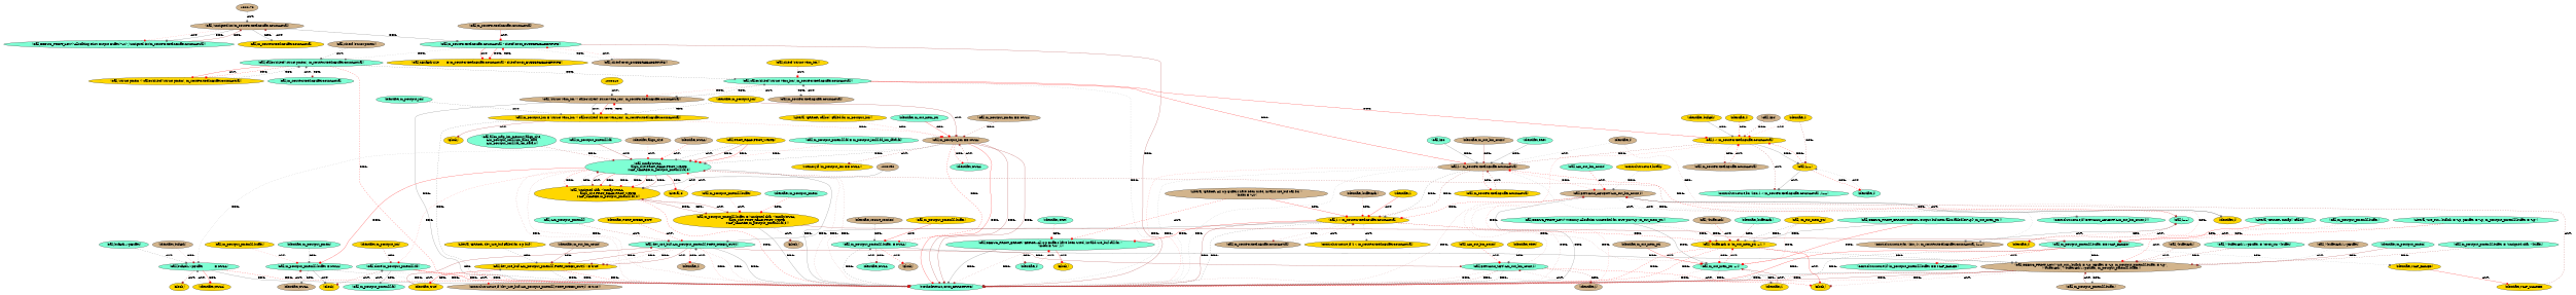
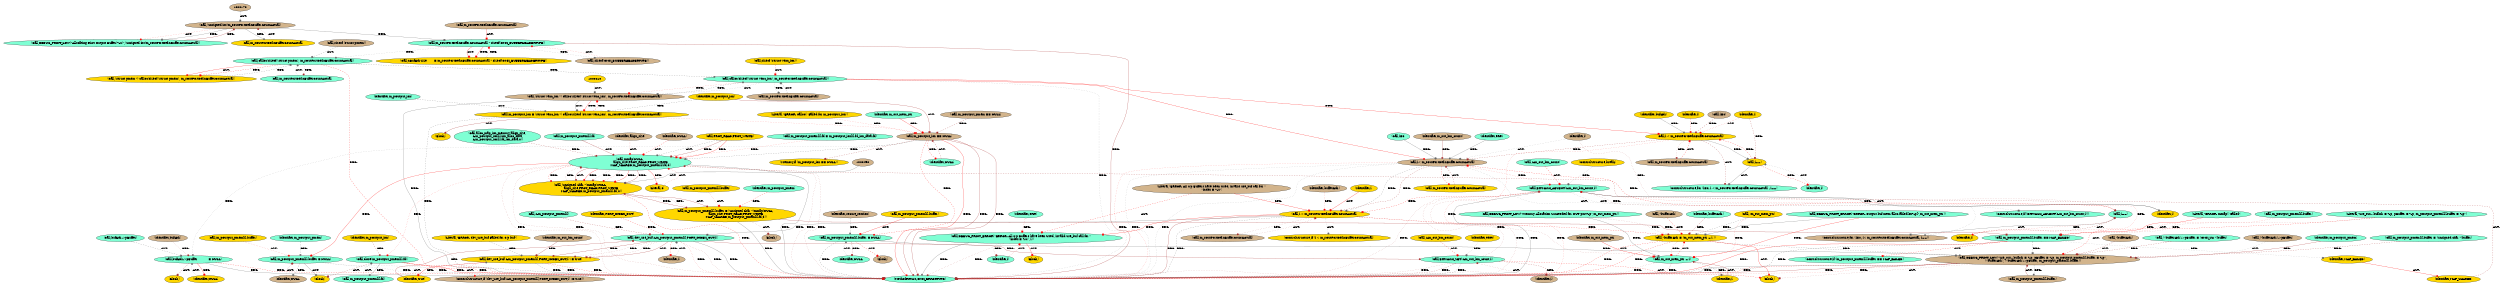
  digraph {
    node [fillcolor=aquamarine style=filled]
    edge [arrowhead=box color=red style=dotted]
    n1 [label="(Call,calloc(sizeof (struct venc_ion), m_sOutPortDef.nBufferCountActual))"]
    n2 [fillcolor=tan label="(Call,(struct venc_ion *) calloc(sizeof (struct venc_ion), m_sOutPortDef.nBufferCountActual))"]
    n3 [fillcolor=gold label="(Call,i < m_sOutPortDef.nBufferCountActual)"]
    n4 [fillcolor=tan label="(Call,i< m_sOutPortDef.nBufferCountActual)"]
    n5 [fillcolor=tan label="(Call,m_sOutPortDef.nBufferCountActual)"]
    n6 [label="(MethodReturn,OMX_ERRORTYPE)"]
    n7 [fillcolor=gold label="(Call,m_pOutput_ion = (struct venc_ion *) calloc(sizeof (struct venc_ion), m_sOutPortDef.nBufferCountActual))"]
    n8 [fillcolor=gold label="(Call,i++)"]
    n9 [label="(ControlStructure,for (i=0; i < m_sOutPortDef.nBufferCountActual ; i++))"]
    n10 [fillcolor=tan label="(Call,m_sOutPortDef.nBufferCountActual)"]
-   n11 [fillcolor=tan label="(Call,BITMASK_ABSENT(&m_out_bm_count,i))"]
+   n11 [label="(Call,BITMASK_ABSENT(&m_out_bm_count,i))"]
    n12 [fillcolor=gold label="(Call,i < m_sOutPortDef.nBufferCountActual)"]
    n13 [fillcolor=tan label="(ControlStructure,for (i=0; i< m_sOutPortDef.nBufferCountActual; i++))"]
    n14 [fillcolor=gold label="(Call,m_sOutPortDef.nBufferCountActual)"]
    n15 [label="(Call,calloc(sizeof (struct pmem), m_sOutPortDef.nBufferCountActual))"]
    n16 [label="(Call,m_sOutPortDef.nBufferCountActual)"]
    n17 [fillcolor=gold label="(Call,(struct pmem *) calloc(sizeof (struct pmem), m_sOutPortDef.nBufferCountActual))"]
    n18 [label="(Call,m_sOutPortDef.nBufferCountActual * sizeof(OMX_BUFFERHEADERTYPE))"]
    n19 [fillcolor=gold label="(Call,nBufHdrSize        = m_sOutPortDef.nBufferCountActual * sizeof(OMX_BUFFERHEADERTYPE))"]
    n20 [fillcolor=tan label="(Call,sizeof(OMX_BUFFERHEADERTYPE))"]
    n21 [fillcolor=tan label="(Call,(unsigned int)m_sOutPortDef.nBufferCountActual)"]
    n22 [label="(Call,DEBUG_PRINT_LOW(\"Allocating First Output Buffer(%u)\",(unsigned int)m_sOutPortDef.nBufferCountActual))"]
    n23 [fillcolor=gold label="(Call,m_sOutPortDef.nBufferCountActual)"]
    n24 [fillcolor=tan label="(Call,m_pOutput_ion == NULL)"]
    n25 [fillcolor=gold label="(Block,)"]
    n26 [label="(Call,bufHdr->pBuffer            = NULL)"]
    n27 [label="(Call,m_pOutput_pmem[i].buffer = NULL)"]
    n28 [label="(Call,mmap(NULL,\n                        align_size,PROT_READ|PROT_WRITE,\n                        MAP_SHARED,m_pOutput_pmem[i].fd,0))"]
    n29 [label="(Identifier,NULL)"]
    n30 [fillcolor=gold label="(Memory,if (m_pOutput_ion == NULL))"]
    n31 [fillcolor=gold label="(Identifier,NULL)"]
    n32 [fillcolor=gold label="(Block,)"]
    n33 [fillcolor=tan label="(Call,DEBUG_PRINT_LOW(\"use_out:: bufhdr = %p, pBuffer = %p, m_pOutput_pmem[i].buffer = %p\",\n (*bufferHdr), (*bufferHdr)->pBuffer, m_pOutput_pmem[i].buffer))"]
    n34 [label="(Identifier,NULL)"]
    n35 [fillcolor=tan label="(Block,)"]
    n36 [fillcolor=gold label="(Call,(unsigned char *)mmap(NULL,\n                        align_size,PROT_READ|PROT_WRITE,\n                        MAP_SHARED,m_pOutput_pmem[i].fd,0))"]
    n37 [label="(Call,m_pOutput_pmem[i].buffer = NULL)"]
    n38 [label="(Call,close(m_pOutput_pmem[i].fd))"]
    n39 [fillcolor=gold label="(Literal,0)"]
    n40 [fillcolor=tan label="(Call,m_pOutput_pmem[i].buffer)"]
    n41 [fillcolor=gold label="(Block,)"]
    n42 [fillcolor=gold label="(Call,m_pOutput_pmem[i].buffer = (unsigned char *)mmap(NULL,\n                        align_size,PROT_READ|PROT_WRITE,\n                        MAP_SHARED,m_pOutput_pmem[i].fd,0))"]
    n43 [fillcolor=gold label="(Block,)"]
    n44 [fillcolor=tan label="(Identifier,NULL)"]
    n45 [label="(Call,m_pOutput_pmem[i].fd)"]
    n46 [label="(Call,m_pOutput_pmem[i].buffer == MAP_FAILED)"]
    n47 [fillcolor=tan label="(Block,)"]
    n48 [label="(ControlStructure,if (m_pOutput_pmem[i].buffer == MAP_FAILED))"]
    n49 [fillcolor=gold label="(Identifier,MAP_FAILED)"]
    n50 [fillcolor=gold label="(Identifier,MAP_SHARED)"]
    n51 [label="(Identifier,i)"]
    n52 [label="(Call,i++)"]
    n53 [fillcolor=gold label="(Identifier,i)"]
    n54 [label="(ControlStructure,if (BITMASK_ABSENT(&m_out_bm_count,i)))"]
    n55 [fillcolor=gold label="(Call,*bufferHdr = (m_out_mem_ptr + i ))"]
    n56 [label="(Call,m_out_mem_ptr + i)"]
    n57 [label="(Call,dev_use_buf(&m_pOutput_pmem[i],PORT_INDEX_OUT,i))"]
    n58 [label="(Call,DEBUG_PRINT_ERROR(\"ERROR: All o/p Buffers have been Used, invalid use_buf call for \"\n \"index = %u\", i))"]
    n59 [fillcolor=tan label="(Call,m_sOutPortDef.nBufferCountActual)"]
    n60 [fillcolor=gold label="(ControlStructure,if (i < m_sOutPortDef.nBufferCountActual))"]
    n61 [fillcolor=gold label="(Identifier,i)"]
    n62 [label="(Call,BITMASK_SET(&m_out_bm_count,i))"]
    n63 [fillcolor=tan label="(Identifier,i)"]
    n64 [fillcolor=gold label="(Identifier,i)"]
    n65 [fillcolor=gold label="(Call,dev_use_buf(&m_pOutput_pmem[i],PORT_INDEX_OUT,i) != true)"]
    n66 [fillcolor=tan label="(Identifier,i)"]
    n67 [label="(Identifier,i)"]
    n68 [fillcolor=gold label="(Block,)"]
    n69 [fillcolor=tan label="(ControlStructure,if (dev_use_buf(&m_pOutput_pmem[i],PORT_INDEX_OUT,i) != true))"]
    n70 [fillcolor=gold label="(Identifier,true)"]
    n71 [fillcolor=tan label="(Call,*bufferHdr)"]
    n72 [fillcolor=tan label="(Literal,\"ERROR: All o/p Buffers have been Used, invalid use_buf call for \"\n \"index = %u\")"]
    n73 [fillcolor=gold label="(Call,m_pOutput_pmem[i].buffer)"]
    n74 [fillcolor=gold label="(Identifier,i)"]
    n75 [fillcolor=tan label="(Identifier,m_out_bm_count)"]
    n76 [label="(Call,m_pOutput_pmem[i].fd)"]
    n77 [fillcolor=gold label="(Identifier,m_pOutput_ion)"]
    n78 [label="(Call,bufHdr->pBuffer)"]
    n79 [fillcolor=gold label="(Call,m_pOutput_pmem[i].buffer)"]
    n80 [label="(Call,(*bufferHdr)->pBuffer = (OMX_U8 *)buffer)"]
    n81 [label="(Literal,\"ERROR: mmap() Failed\")"]
    n82 [label="(Call,&m_pOutput_pmem[i])"]
    n83 [fillcolor=tan label="(Identifier,i)"]
    n84 [fillcolor=gold label="(Identifier,i)"]
    n85 [fillcolor=gold label="(Call,sizeof (struct venc_ion))"]
    n86 [label="(Identifier,m_pOutput_pmem)"]
    n87 [label="(Identifier,bufferHdr)"]
    n88 [label="(Identifier,eRet)"]
    n89 [fillcolor=tan label="(Identifier,align_size)"]
    n90 [fillcolor=gold label="(Identifier,m_pOutput_ion)"]
    n91 [fillcolor=tan label="(Call,(*bufferHdr)->pBuffer)"]
    n92 [label="(Identifier,m_pOutput_pmem)"]
    n93 [fillcolor=gold label="(Identifier,PORT_INDEX_OUT)"]
    n94 [fillcolor=tan label="(Identifier,bufferHdr)"]
    n95 [fillcolor=tan label="(Call,m_sOutPortDef.nBufferCountActual)"]
    n96 [fillcolor=tan label="(Call,sizeof (struct pmem))"]
    n97 [label="(Identifier,eRet)"]
    n98 [fillcolor=gold label="(Literal,\"ERROR: calloc() Failed for m_pOutput_ion\")"]
    n99 [fillcolor=tan label="(Identifier,m_out_mem_ptr)"]
    n100 [fillcolor=gold label="(Identifier,bufHdr)"]
    n101 [label="(Identifier,m_out_mem_ptr)"]
    n102 [fillcolor=gold label="(Identifier,i)"]
    n103 [fillcolor=gold label="(Literal,\"ERROR: dev_use_buf Failed for o/p buf\")"]
    n104 [label="(Call,&m_out_bm_count)"]
    n105 [fillcolor=gold label="(Call,!m_out_mem_ptr)"]
    n106 [label="(Call,m_pOutput_pmem[i].buffer = (unsigned char *)buffer)"]
    n107 [fillcolor=tan label="(Identifier,NULL)"]
    n108 [fillcolor=gold label="(Call,PROT_READ|PROT_WRITE)"]
    n109 [fillcolor=tan label="(Identifier,secure_session)"]
    n110 [fillcolor=tan label="(Call,m_pOutput_pmem == NULL)"]
    n111 [fillcolor=tan label="(Identifier,bufHdr)"]
    n112 [fillcolor=gold label="(ControlStructure,break;)"]
    n113 [label="(Call,m_pOutput_pmem[i].fd = m_pOutput_ion[i].fd_ion_data.fd)"]
    n114 [fillcolor=gold label="(Identifier,eRet)"]
    n115 [label="(Identifier,m_pOutput_ion)"]
    n116 [fillcolor=gold label="(Call,&m_out_bm_count)"]
    n117 [fillcolor=tan label="(Call,i=0)"]
    n118 [label="(Call,alloc_map_ion_memory(align_size,\n &m_pOutput_ion[i].ion_alloc_data,\n &m_pOutput_ion[i].fd_ion_data,0))"]
    n119 [label="(Call,m_pOutput_pmem[i].buffer)"]
    n120 [label="(Call,DEBUG_PRINT_ERROR(\"ERROR: Output buf mem alloc failed[0x%p]\",m_out_mem_ptr))"]
    n121 [label="(Identifier,m_pOutput_pmem)"]
    n122 [fillcolor=gold label="(Call,m_pOutput_pmem[i].buffer)"]
    n123 [label="(Call,DEBUG_PRINT_LOW(\"Memory Allocation Succeeded for OUT port%p\",m_out_mem_ptr))"]
    n124 [fillcolor=tan label="(Call,*bufferHdr)"]
    n125 [label="(Call,i=0)"]
    n126 [fillcolor=tan label="(Identifier,m_out_bm_count)"]
    n127 [label="(Literal,\"use_out:: bufhdr = %p, pBuffer = %p, m_pOutput_pmem[i].buffer = %p\")"]
    1000170 [fillcolor=tan]
    n129 [fillcolor=gold label=1000210]
    1000490 [fillcolor=tan]
    n1 -> n2 [color=gray40 label="AST: "]
    n1 -> n2 [label="DDG: "]
    n1 -> n3 [label="DDG: " style=solid]
    n1 -> n4 [arrowhead=dot label="DDG: " style=solid]
    n1 -> n5 [color=gray40 label="CFG: "]
    n1 -> n6 [color=gray40 label="DDG: "]
    n2 -> n1 [arrowhead=dot color=gray40 label="CFG: " style=dashed]
    n2 -> n6 [arrowhead=dot color=gray40 label="DDG: " style=solid]
    n2 -> n7 [color=gray40 label="AST: " style=solid]
    n2 -> n7 [label="DDG: " style=solid]
    n3 -> n4 [color=brown label="DDG: " style=dashed]
    n3 -> n6 [label="DDG: "]
    n3 -> n8 [color=gray40 label="DDG: " style=solid]
    n3 -> n9 [arrowhead=dot color=brown label="AST: " style=dashed]
    n3 -> n10 [arrowhead=dot color=brown label="CFG: "]
    n4 -> n6 [arrowhead=dot label="DDG: "]
    n4 -> n6 [color=gray40 label="DDG: "]
    n4 -> n6 [color=gray40 label="DDG: "]
    n4 -> n11 [arrowhead=dot label="DDG: "]
    n4 -> n12 [color=gray40 label="DDG: " style=dashed]
    n4 -> n12 [arrowhead=dot color=brown label="DDG: " style=dashed]
    n4 -> n13 [arrowhead=dot color=gray40 label="AST: "]
    n4 -> n14 [arrowhead=dot label="CFG: " style=dashed]
    n5 -> n1 [color=gray40 label="AST: " style=dashed]
    n7 -> n2 [label="CFG: " style=dashed]
    n7 -> n6 [color=gray40 label="DDG: " style=dashed]
    n7 -> n24 [arrowhead=dot label="DDG: "]
    n7 -> n25 [arrowhead=dot color=brown label="AST: " style=solid]
    n8 -> n3 [arrowhead=dot label="DDG: " style=dashed]
    n8 -> n9 [color=gray40 label="AST: " style=solid]
    n8 -> n51 [label="CFG: " style=dashed]
    n10 -> n3 [label="AST: " style=dashed]
    n11 -> n6 [arrowhead=dot color=gray40 label="DDG: " style=solid]
    n11 -> n6 [color=brown label="DDG: "]
    n11 -> n6 [arrowhead=dot color=brown label="DDG: "]
    n11 -> n12 [label="DDG: " style=dashed]
    n11 -> n52 [arrowhead=dot color=brown label="DDG: "]
    n11 -> n53 [color=gray40 label="CFG: " style=solid]
    n11 -> n54 [color=gray40 label="AST: "]
    n12 -> n6 [arrowhead=dot color=brown label="DDG: " style=solid]
    n12 -> n6 [arrowhead=dot color=gray40 label="DDG: " style=dashed]
    n12 -> n55 [label="DDG: " style=dashed]
    n12 -> n56 [arrowhead=dot color=brown label="DDG: "]
    n12 -> n57 [color=gray40 label="DDG: " style=solid]
    n12 -> n58 [label="DDG: " style=solid]
    n12 -> n59 [arrowhead=dot color=brown label="CFG: "]
    n12 -> n60 [arrowhead=dot color=gray40 label="AST: "]
    n14 -> n4 [arrowhead=dot color=brown label="AST: " style=dashed]
    n15 -> n1 [arrowhead=dot color=gray40 label="DDG: " style=dashed]
    n15 -> n6 [label="DDG: " style=dashed]
    n15 -> n16 [arrowhead=dot color=brown label="CFG: "]
    n15 -> n17 [arrowhead=dot label="AST: " style=solid]
    n15 -> n17 [label="DDG: " style=dashed]
    n16 -> n15 [arrowhead=dot color=gray40 label="AST: "]
    n17 -> n15 [color=gray40 label="CFG: " style=dashed]
    n18 -> n6 [arrowhead=dot color=brown label="DDG: " style=solid]
    n18 -> n15 [arrowhead=dot color=gray40 label="DDG: "]
    n18 -> n19 [label="AST: " style=solid]
    n18 -> n19 [label="DDG: " style=solid]
    n18 -> n20 [arrowhead=dot color=gray40 label="CFG: "]
    n19 -> n18 [label="CFG: "]
    n20 -> n18 [arrowhead=dot label="AST: "]
    n21 -> n18 [color=gray40 label="DDG: " style=solid]
    n21 -> n22 [arrowhead=dot label="AST: "]
    n21 -> n22 [color=gray40 label="DDG: " style=solid]
    n21 -> n23 [arrowhead=dot color=gray40 label="CFG: " style=solid]
    n22 -> n21 [arrowhead=dot color=brown label="CFG: " style=solid]
    n23 -> n21 [arrowhead=dot color=brown label="AST: "]
    n24 -> n6 [arrowhead=dot label="DDG: " style=solid]
    n24 -> n6 [arrowhead=dot color=brown label="DDG: " style=solid]
    n24 -> n6 [color=brown label="DDG: " style=solid]
    n24 -> n26 [arrowhead=dot color=gray40 label="DDG: "]
    n24 -> n27 [arrowhead=dot label="DDG: " style=dashed]
    n24 -> n28 [color=gray40 label="DDG: " style=dashed]
    n24 -> n29 [arrowhead=dot label="CFG: " style=dashed]
    n24 -> n30 [color=brown label="AST: " style=dashed]
    n26 -> n6 [color=gray40 label="DDG: " style=solid]
    n26 -> n6 [arrowhead=dot label="DDG: " style=dashed]
    n26 -> n31 [label="CFG: " style=solid]
    n26 -> n32 [color=brown label="AST: " style=dashed]
    n27 -> n6 [arrowhead=dot color=gray40 label="DDG: " style=dashed]
    n27 -> n33 [arrowhead=dot color=gray40 label="DDG: " style=solid]
    n27 -> n34 [color=brown label="CFG: " style=dashed]
    n27 -> n35 [label="AST: " style=dashed]
    n28 -> n6 [color=brown label="DDG: "]
    n28 -> n6 [color=brown label="DDG: "]
    n28 -> n6 [color=brown label="DDG: "]
    n28 -> n6 [arrowhead=dot color=brown label="DDG: "]
    n28 -> n6 [color=gray40 label="DDG: " style=solid]
    n28 -> n36 [arrowhead=dot color=brown label="AST: " style=solid]
    n28 -> n36 [arrowhead=dot label="DDG: " style=solid]
    n28 -> n36 [arrowhead=dot color=brown label="DDG: "]
    n28 -> n36 [arrowhead=dot label="DDG: "]
    n28 -> n36 [label="DDG: " style=solid]
    n28 -> n36 [arrowhead=dot color=brown label="DDG: " style=solid]
    n28 -> n36 [arrowhead=dot label="DDG: " style=dashed]
    n28 -> n37 [label="DDG: " style=solid]
    n28 -> n38 [arrowhead=dot label="DDG: "]
    n28 -> n39 [label="CFG: " style=solid]
    n29 -> n24 [arrowhead=dot color=brown label="AST: " style=dashed]
    n31 -> n26 [arrowhead=dot color=gray40 label="AST: "]
    n33 -> n6 [arrowhead=dot color=brown label="DDG: " style=solid]
    n33 -> n6 [label="DDG: "]
    n33 -> n6 [color=gray40 label="DDG: " style=solid]
    n33 -> n6 [label="DDG: " style=dashed]
    n33 -> n40 [arrowhead=dot color=gray40 label="CFG: " style=dashed]
    n33 -> n41 [color=brown label="AST: "]
    n34 -> n27 [arrowhead=dot color=gray40 label="AST: "]
    n36 -> n6 [label="DDG: " style=dashed]
    n36 -> n28 [color=brown label="CFG: "]
    n36 -> n42 [arrowhead=dot color=brown label="AST: " style=solid]
    n36 -> n42 [arrowhead=dot color=brown label="DDG: " style=solid]
    n37 -> n6 [arrowhead=dot color=gray40 label="DDG: "]
    n37 -> n6 [arrowhead=dot color=gray40 label="DDG: "]
    n37 -> n43 [color=gray40 label="AST: " style=solid]
    n37 -> n44 [color=gray40 label="CFG: " style=dashed]
    n38 -> n6 [label="DDG: " style=solid]
    n38 -> n6 [label="DDG: " style=dashed]
    n38 -> n43 [color=brown label="AST: " style=dashed]
    n38 -> n45 [arrowhead=dot color=gray40 label="CFG: " style=solid]
    n39 -> n28 [arrowhead=dot label="AST: "]
    n40 -> n33 [arrowhead=dot color=brown label="AST: " style=solid]
    n42 -> n6 [arrowhead=dot color=gray40 label="DDG: " style=solid]
    n42 -> n36 [arrowhead=dot color=brown label="CFG: "]
    n42 -> n46 [color=brown label="DDG: " style=solid]
    n42 -> n47 [color=brown label="AST: "]
    n44 -> n37 [color=brown label="AST: "]
    n45 -> n38 [color=gray40 label="AST: "]
    n46 -> n6 [arrowhead=dot label="DDG: " style=solid]
    n46 -> n6 [arrowhead=dot color=gray40 label="DDG: " style=dashed]
    n46 -> n33 [color=gray40 label="DDG: " style=dashed]
    n46 -> n48 [label="AST: " style=dashed]
    n46 -> n49 [color=gray40 label="CFG: "]
    n49 -> n50 [arrowhead=dot label="AST: " style=solid]
    n50 -> n28 [arrowhead=dot color=brown label="AST: " style=dashed]
    n51 -> n8 [arrowhead=dot color=gray40 label="AST: "]
    n52 -> n4 [label="DDG: " style=dashed]
    n52 -> n13 [color=gray40 label="AST: " style=solid]
    n52 -> n61 [arrowhead=dot label="CFG: "]
    n53 -> n11 [color=gray40 label="AST: " style=solid]
    n55 -> n6 [label="DDG: " style=dashed]
    n55 -> n6 [arrowhead=dot label="DDG: " style=dashed]
    n55 -> n33 [color=gray40 label="DDG: " style=dashed]
    n55 -> n41 [arrowhead=dot label="AST: " style=solid]
    n55 -> n56 [label="CFG: "]
    n56 -> n6 [arrowhead=dot color=brown label="DDG: "]
    n56 -> n6 [arrowhead=dot color=brown label="DDG: " style=dashed]
    n56 -> n55 [arrowhead=dot label="AST: " style=dashed]
    n56 -> n64 [color=gray40 label="CFG: " style=dashed]
    n57 -> n6 [arrowhead=dot label="DDG: "]
    n57 -> n6 [arrowhead=dot color=brown label="DDG: "]
    n57 -> n6 [color=gray40 label="DDG: " style=solid]
    n57 -> n62 [arrowhead=dot color=brown label="DDG: " style=solid]
    n57 -> n65 [arrowhead=dot color=brown label="AST: " style=solid]
    n57 -> n65 [arrowhead=dot color=brown label="DDG: " style=solid]
    n57 -> n65 [arrowhead=dot color=brown label="DDG: "]
    n57 -> n65 [color=brown label="DDG: "]
    n57 -> n66 [label="CFG: " style=dashed]
    n58 -> n6 [arrowhead=dot color=brown label="DDG: "]
    n58 -> n6 [arrowhead=dot color=gray40 label="DDG: " style=solid]
    n58 -> n67 [color=brown label="CFG: "]
    n58 -> n68 [label="AST: " style=solid]
    n59 -> n12 [color=brown label="AST: "]
    n61 -> n11 [arrowhead=dot label="CFG: "]
    n61 -> n52 [color=brown label="AST: " style=dashed]
    n62 -> n6 [color=gray40 label="DDG: " style=dashed]
    n62 -> n6 [color=brown label="DDG: "]
    n62 -> n6 [color=brown label="DDG: " style=dashed]
    n62 -> n11 [color=brown label="DDG: "]
    n62 -> n41 [arrowhead=dot label="AST: " style=dashed]
    n62 -> n63 [color=brown label="CFG: " style=dashed]
    n63 -> n62 [arrowhead=dot color=brown label="AST: "]
    n64 -> n56 [arrowhead=dot color=brown label="AST: " style=solid]
    n65 -> n6 [label="DDG: " style=dashed]
    n65 -> n6 [arrowhead=dot color=gray40 label="DDG: " style=dashed]
    n65 -> n6 [arrowhead=dot label="DDG: "]
    n65 -> n69 [arrowhead=dot label="AST: "]
    n65 -> n70 [label="CFG: " style=solid]
    n66 -> n57 [color=gray40 label="AST: "]
    n67 -> n58 [label="AST: "]
    n70 -> n57 [color=brown label="CFG: " style=solid]
    n70 -> n65 [arrowhead=dot color=gray40 label="AST: "]
    n71 -> n33 [arrowhead=dot color=brown label="AST: " style=dashed]
    n72 -> n12 [label="CFG: " style=solid]
    n72 -> n58 [label="AST: " style=dashed]
    n73 -> n42 [label="AST: "]
    n74 -> n3 [arrowhead=dot label="AST: "]
    n74 -> n8 [color=brown label="CFG: " style=dashed]
    n75 -> n65 [color=brown label="CFG: " style=solid]
    n76 -> n28 [arrowhead=dot color=brown label="AST: " style=solid]
    n77 -> n7 [color=gray40 label="CFG: " style=dashed]
    n77 -> n24 [color=brown label="AST: " style=solid]
    n78 -> n26 [color=gray40 label="AST: " style=dashed]
    n79 -> n27 [label="AST: " style=solid]
    n80 -> n33 [arrowhead=dot color=brown label="DDG: " style=dashed]
    n81 -> n46 [label="CFG: " style=solid]
-   n82 -> n57 [color=brown label="AST: " style=dashed]
+   n82 -> n57 [color=brown label="CFG: " style=dashed]
    n83 -> n4 [color=gray40 label="AST: "]
    n83 -> n52 [arrowhead=dot color=brown label="CFG: "]
    n84 -> n12 [label="AST: " style=solid]
    n85 -> n1 [label="AST: " style=dashed]
    n86 -> n42 [label="CFG: " style=dashed]
    n87 -> n55 [color=brown label="CFG: " style=dashed]
    n88 -> n4 [arrowhead=dot color=gray40 label="CFG: " style=solid]
    n89 -> n28 [arrowhead=dot label="AST: "]
    n90 -> n38 [arrowhead=dot color=brown label="CFG: " style=dashed]
    n91 -> n33 [arrowhead=dot color=gray40 label="AST: "]
    n92 -> n33 [arrowhead=dot color=brown label="CFG: " style=solid]
-   n93 -> n57 [arrowhead=dot label="AST: " style=dashed]
+   n93 -> n57 [arrowhead=dot label="DDG: " style=dashed]
    n94 -> n12 [arrowhead=dot label="CFG: "]
    n95 -> n18 [label="AST: " style=solid]
    n96 -> n15 [color=gray40 label="AST: " style=dashed]
    n97 -> n58 [label="CFG: "]
    n98 -> n24 [arrowhead=dot label="CFG: "]
    n99 -> n56 [label="AST: " style=solid]
    n100 -> n3 [arrowhead=dot color=gray40 label="CFG: " style=solid]
    n101 -> n24 [label="CFG: " style=solid]
    n102 -> n3 [arrowhead=dot label="CFG: " style=dashed]
    n103 -> n65 [arrowhead=dot color=gray40 label="CFG: " style=dashed]
    n104 -> n11 [label="AST: " style=dashed]
    n105 -> n55 [arrowhead=dot color=gray40 label="DDG: " style=dashed]
    n105 -> n56 [arrowhead=dot label="DDG: "]
    n106 -> n33 [arrowhead=dot color=brown label="DDG: " style=dashed]
    n107 -> n28 [label="AST: " style=dashed]
    n108 -> n28 [arrowhead=dot color=gray40 label="AST: " style=dashed]
    n108 -> n28 [color=brown label="DDG: " style=solid]
    n108 -> n28 [label="DDG: " style=solid]
    n109 -> n27 [arrowhead=dot color=gray40 label="CFG: " style=dashed]
    n110 -> n24 [arrowhead=dot color=brown label="DDG: " style=dashed]
    n111 -> n26 [arrowhead=dot color=brown label="CFG: "]
-   n112 -> n11 [color=gray40 label="DDG: "]
+   n112 -> n11 [color=gray40 label="CFG: "]
    n113 -> n28 [label="DDG: "]
    n114 -> n62 [color=gray40 label="CFG: "]
    n115 -> n7 [arrowhead=dot color=gray40 label="AST: " style=dashed]
    n116 -> n62 [label="AST: " style=dashed]
    n117 -> n3 [arrowhead=dot color=brown label="DDG: " style=dashed]
    n118 -> n28 [arrowhead=dot color=brown label="DDG: " style=dashed]
    n119 -> n46 [label="AST: "]
    n120 -> n55 [color=gray40 label="DDG: " style=solid]
    n120 -> n56 [label="DDG: " style=solid]
    n121 -> n37 [arrowhead=dot color=gray40 label="CFG: " style=dashed]
    n122 -> n37 [arrowhead=dot label="AST: "]
    n123 -> n55 [arrowhead=dot color=brown label="DDG: "]
    n123 -> n56 [color=gray40 label="DDG: " style=solid]
    n124 -> n55 [arrowhead=dot label="AST: " style=dashed]
    n125 -> n4 [color=gray40 label="DDG: " style=solid]
    n126 -> n4 [arrowhead=dot color=brown label="CFG: " style=solid]
    n127 -> n33 [label="AST: " style=dashed]
    n127 -> n46 [color=brown label="CFG: "]
    1000170 -> n21 [color=gray40 label="AST: " style=dashed]
    n129 -> n2 [color=gray40 label="AST: "]
    1000490 -> n36 [color=gray40 label="AST: " style=solid]
  }
